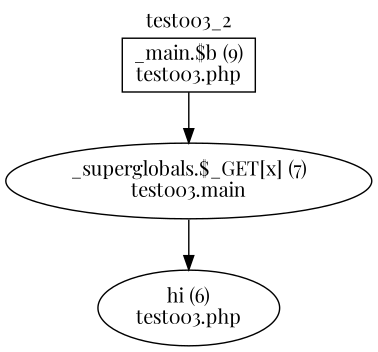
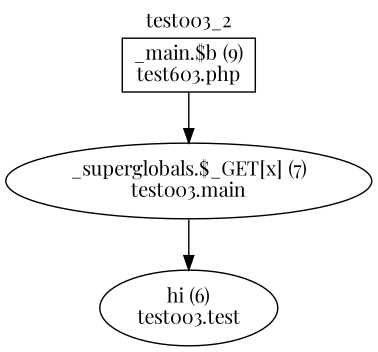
  digraph {
    fontname="Playfair Display"
    label=test003_2
    labelloc=t
    node [fontname="Playfair Display" shape=ellipse]
    edge [fontname="Playfair Display"]
-   n1 [label="_main.$b (9)\ntest003.php" shape=box]
+   n1 [label="_main.$b (9)\ntest603.php" shape=box]
    n2 [label="_superglobals.$_GET[x] (7)\ntest003.main"]
-   n3 [label="hi (6)\ntest003.php"]
+   n3 [label="hi (6)\ntest003.test"]
    n1 -> n2
    n2 -> n3
  }
